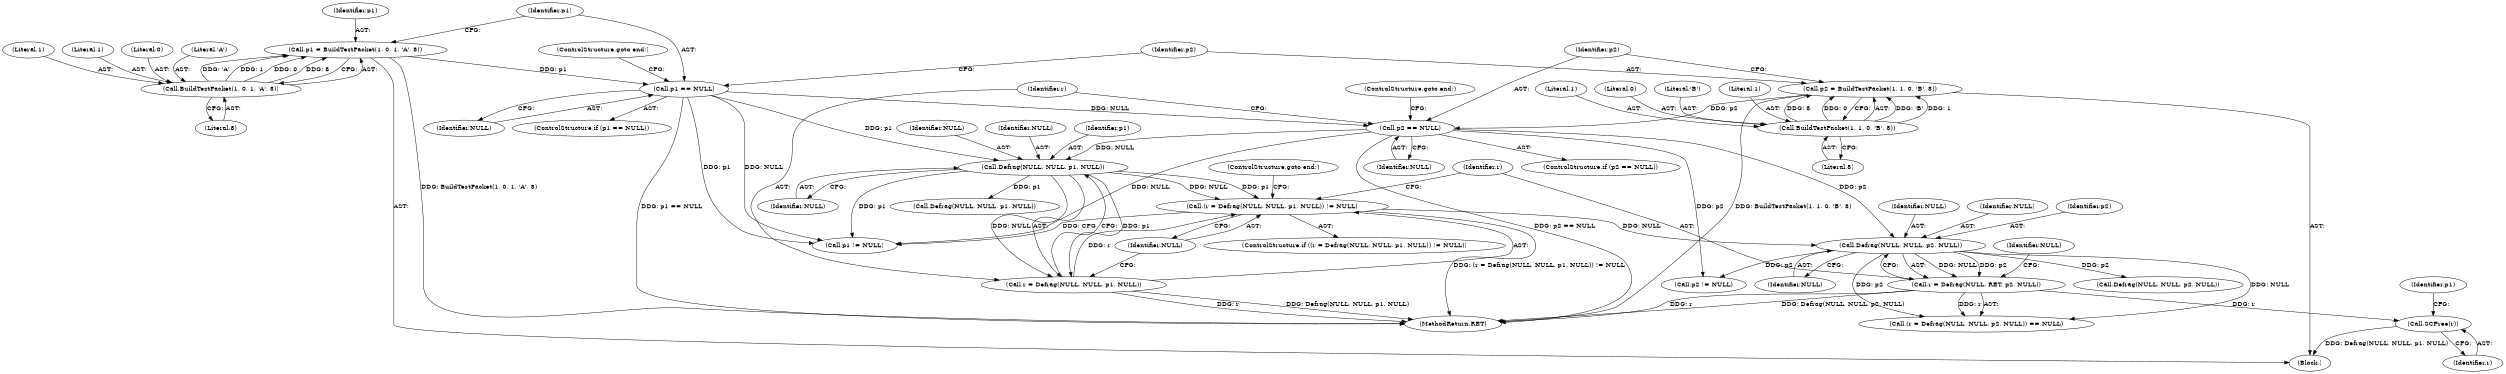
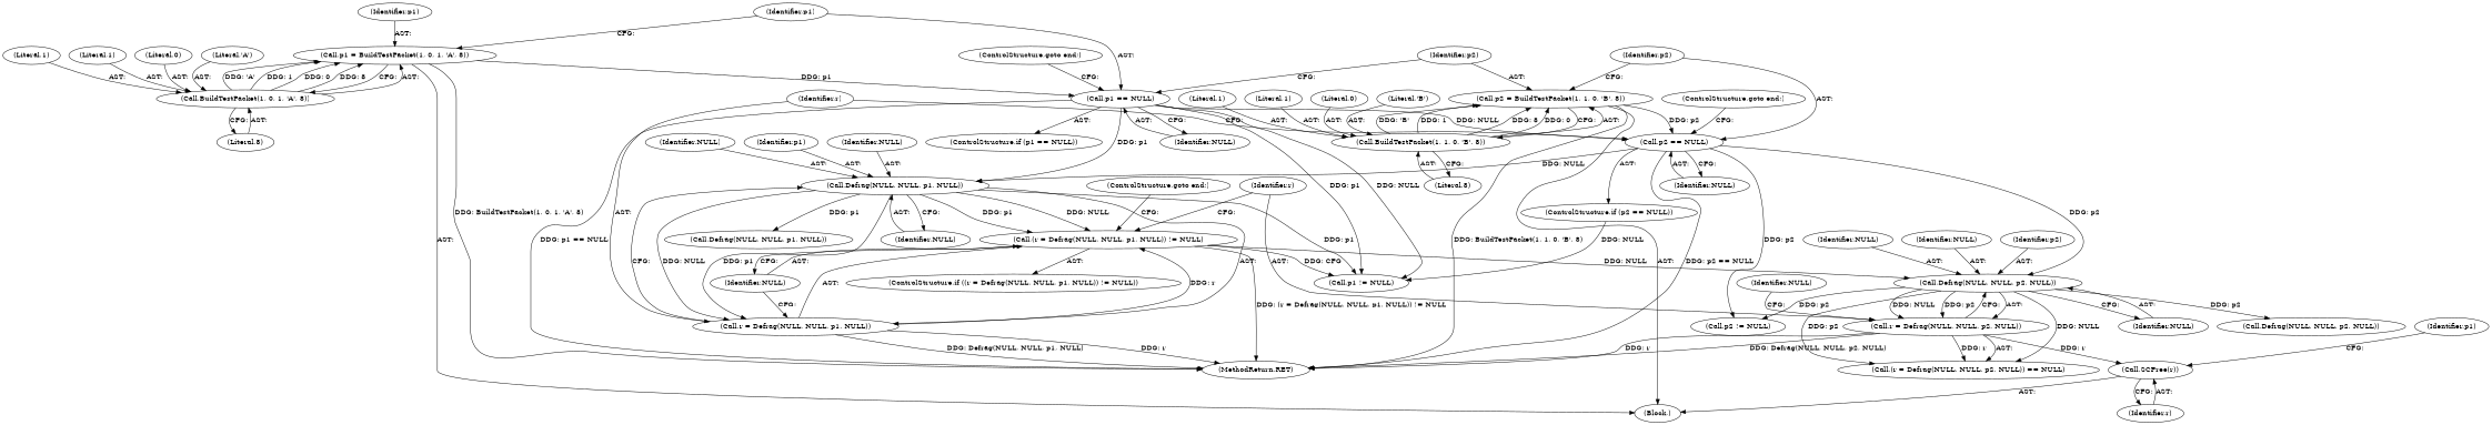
  digraph {
    n1 [label="(Call,SCFree(r))"]
    n2 [label="(Identifier,r)"]
    n3 [label="(Block,)"]
    n4 [label="(MethodReturn,RET)"]
-   n5 [label="(Call,r = Defrag(NULL, RET, p2, NULL))"]
+   n5 [label="(Call,r = Defrag(NULL, NULL, p2, NULL))"]
    n6 [label="(Call,Defrag(NULL, NULL, p2, NULL))"]
    n7 [label="(Call,(r = Defrag(NULL, NULL, p2, NULL)) == NULL)"]
    n8 [label="(Call,p2 != NULL)"]
    n9 [label="(Identifier,NULL)"]
    n10 [label="(Call,Defrag(NULL, NULL, p2, NULL))"]
    n11 [label="(Call,(r = Defrag(NULL, NULL, p1, NULL)) != NULL)"]
    n12 [label="(ControlStructure,if ((r = Defrag(NULL, NULL, p1, NULL)) != NULL))"]
    n13 [label="(Call,p1 != NULL)"]
    n14 [label="(Identifier,NULL)"]
    n15 [label="(Call,r = Defrag(NULL, NULL, p1, NULL))"]
    n16 [label="(Call,Defrag(NULL, NULL, p1, NULL))"]
    n17 [label="(Identifier,NULL)"]
    n18 [label="(Call,Defrag(NULL, NULL, p1, NULL))"]
    n19 [label="(Call,p2 == NULL)"]
    n20 [label="(ControlStructure,if (p2 == NULL))"]
    n21 [label="(Identifier,NULL)"]
    n22 [label="(Call,p2 = BuildTestPacket(1, 1, 0, 'B', 8))"]
    n23 [label="(Call,BuildTestPacket(1, 1, 0, 'B', 8))"]
    n24 [label="(Literal,8)"]
    n25 [label="(Call,p1 == NULL)"]
    n26 [label="(ControlStructure,if (p1 == NULL))"]
    n27 [label="(Identifier,NULL)"]
    n28 [label="(Call,p1 = BuildTestPacket(1, 0, 1, 'A', 8))"]
    n29 [label="(Call,BuildTestPacket(1, 0, 1, 'A', 8))"]
    n30 [label="(Literal,8)"]
    n31 [label="(Literal,1)"]
    n32 [label="(Identifier,p2)"]
    n33 [label="(Identifier,NULL)"]
    n34 [label="(Literal,1)"]
    n35 [label="(Literal,1)"]
    n36 [label="(Literal,0)"]
    n37 [label="(Identifier,NULL)"]
    n38 [label="(Identifier,p1)"]
    n39 [label="(Identifier,p2)"]
    n40 [label="(ControlStructure,goto end;)"]
    n41 [label="(Literal,0)"]
    n42 [label="(Identifier,r)"]
    n43 [label="(ControlStructure,goto end;)"]
    n44 [label="(Identifier,NULL)"]
    n45 [label="(Identifier,p1)"]
    n46 [label="(Literal,'A')"]
    n47 [label="(Identifier,r)"]
    n48 [label="(Identifier,p2)"]
    n49 [label="(Literal,'B')"]
    n50 [label="(Literal,1)"]
    n51 [label="(Identifier,NULL)"]
    n52 [label="(Identifier,p1)"]
    n53 [label="(ControlStructure,goto end;)"]
    n54 [label="(Identifier,p1)"]
    n55 [label="(Identifier,NULL)"]
    n1 -> n2 [label="CFG: "]
-   n1 -> n3 [label="DDG: Defrag(NULL, NULL, p1, NULL)"]
+   n1 -> n3 [label="AST: "]
    n2 -> n1 [label="AST: "]
    n5 -> n1 [label="DDG: r"]
    n5 -> n4 [label="DDG: Defrag(NULL, NULL, p2, NULL)"]
    n5 -> n4 [label="DDG: r"]
    n5 -> n6 [label="CFG: "]
    n5 -> n7 [label="AST: "]
    n5 -> n7 [label="DDG: r"]
    n6 -> n5 [label="AST: "]
    n6 -> n5 [label="DDG: NULL"]
    n6 -> n5 [label="DDG: p2"]
    n6 -> n7 [label="DDG: NULL"]
    n6 -> n7 [label="DDG: p2"]
    n6 -> n8 [label="DDG: p2"]
    n6 -> n9 [label="CFG: "]
    n6 -> n10 [label="DDG: p2"]
    n9 -> n6 [label="AST: "]
    n11 -> n4 [label="DDG: (r = Defrag(NULL, NULL, p1, NULL)) != NULL"]
    n11 -> n6 [label="DDG: NULL"]
    n11 -> n12 [label="AST: "]
    n11 -> n13 [label="DDG: CFG"]
    n11 -> n14 [label="CFG: "]
    n14 -> n11 [label="AST: "]
    n14 -> n15 [label="CFG: "]
    n15 -> n4 [label="DDG: Defrag(NULL, NULL, p1, NULL)"]
    n15 -> n4 [label="DDG: r"]
    n15 -> n11 [label="AST: "]
    n15 -> n11 [label="DDG: r"]
    n15 -> n16 [label="CFG: "]
    n16 -> n11 [label="DDG: NULL"]
    n16 -> n11 [label="DDG: p1"]
    n16 -> n13 [label="DDG: p1"]
    n16 -> n15 [label="AST: "]
    n16 -> n15 [label="DDG: NULL"]
    n16 -> n15 [label="DDG: p1"]
    n16 -> n17 [label="CFG: "]
    n16 -> n18 [label="DDG: p1"]
    n17 -> n16 [label="AST: "]
    n19 -> n4 [label="DDG: p2 == NULL"]
    n19 -> n6 [label="DDG: p2"]
    n19 -> n8 [label="DDG: p2"]
-   n19 -> n13 [label="DDG: NULL"]
+   n20 -> n13 [label="DDG: NULL"]
    n19 -> n16 [label="DDG: NULL"]
    n19 -> n20 [label="AST: "]
    n19 -> n21 [label="CFG: "]
    n21 -> n19 [label="AST: "]
    n22 -> n3 [label="AST: "]
    n22 -> n4 [label="DDG: BuildTestPacket(1, 1, 0, 'B', 8)"]
    n22 -> n19 [label="DDG: p2"]
    n22 -> n23 [label="CFG: "]
    n23 -> n22 [label="AST: "]
    n23 -> n22 [label="DDG: 'B'"]
    n23 -> n22 [label="DDG: 1"]
    n23 -> n22 [label="DDG: 8"]
    n23 -> n22 [label="DDG: 0"]
    n23 -> n24 [label="CFG: "]
    n24 -> n23 [label="AST: "]
    n25 -> n4 [label="DDG: p1 == NULL"]
    n25 -> n13 [label="DDG: p1"]
    n25 -> n13 [label="DDG: NULL"]
    n25 -> n16 [label="DDG: p1"]
    n25 -> n19 [label="DDG: NULL"]
    n25 -> n26 [label="AST: "]
    n25 -> n27 [label="CFG: "]
    n27 -> n25 [label="AST: "]
    n28 -> n3 [label="AST: "]
    n28 -> n4 [label="DDG: BuildTestPacket(1, 0, 1, 'A', 8)"]
    n28 -> n25 [label="DDG: p1"]
    n28 -> n29 [label="CFG: "]
    n29 -> n28 [label="AST: "]
    n29 -> n28 [label="DDG: 'A'"]
    n29 -> n28 [label="DDG: 1"]
    n29 -> n28 [label="DDG: 0"]
    n29 -> n28 [label="DDG: 8"]
    n29 -> n30 [label="CFG: "]
    n30 -> n29 [label="AST: "]
    n31 -> n29 [label="AST: "]
    n32 -> n19 [label="AST: "]
    n32 -> n22 [label="CFG: "]
    n33 -> n16 [label="AST: "]
    n34 -> n23 [label="AST: "]
    n35 -> n29 [label="AST: "]
    n36 -> n29 [label="AST: "]
    n37 -> n16 [label="AST: "]
    n38 -> n16 [label="AST: "]
    n39 -> n22 [label="AST: "]
    n39 -> n25 [label="CFG: "]
    n40 -> n25 [label="CFG: "]
    n41 -> n23 [label="AST: "]
    n42 -> n5 [label="AST: "]
    n42 -> n11 [label="CFG: "]
    n43 -> n19 [label="CFG: "]
    n44 -> n6 [label="AST: "]
    n45 -> n1 [label="CFG: "]
    n46 -> n29 [label="AST: "]
    n47 -> n15 [label="AST: "]
    n47 -> n19 [label="CFG: "]
    n48 -> n6 [label="AST: "]
    n49 -> n23 [label="AST: "]
    n50 -> n23 [label="AST: "]
    n51 -> n6 [label="AST: "]
    n52 -> n28 [label="AST: "]
    n53 -> n11 [label="CFG: "]
    n54 -> n25 [label="AST: "]
    n54 -> n28 [label="CFG: "]
    n55 -> n5 [label="CFG: "]
  }
